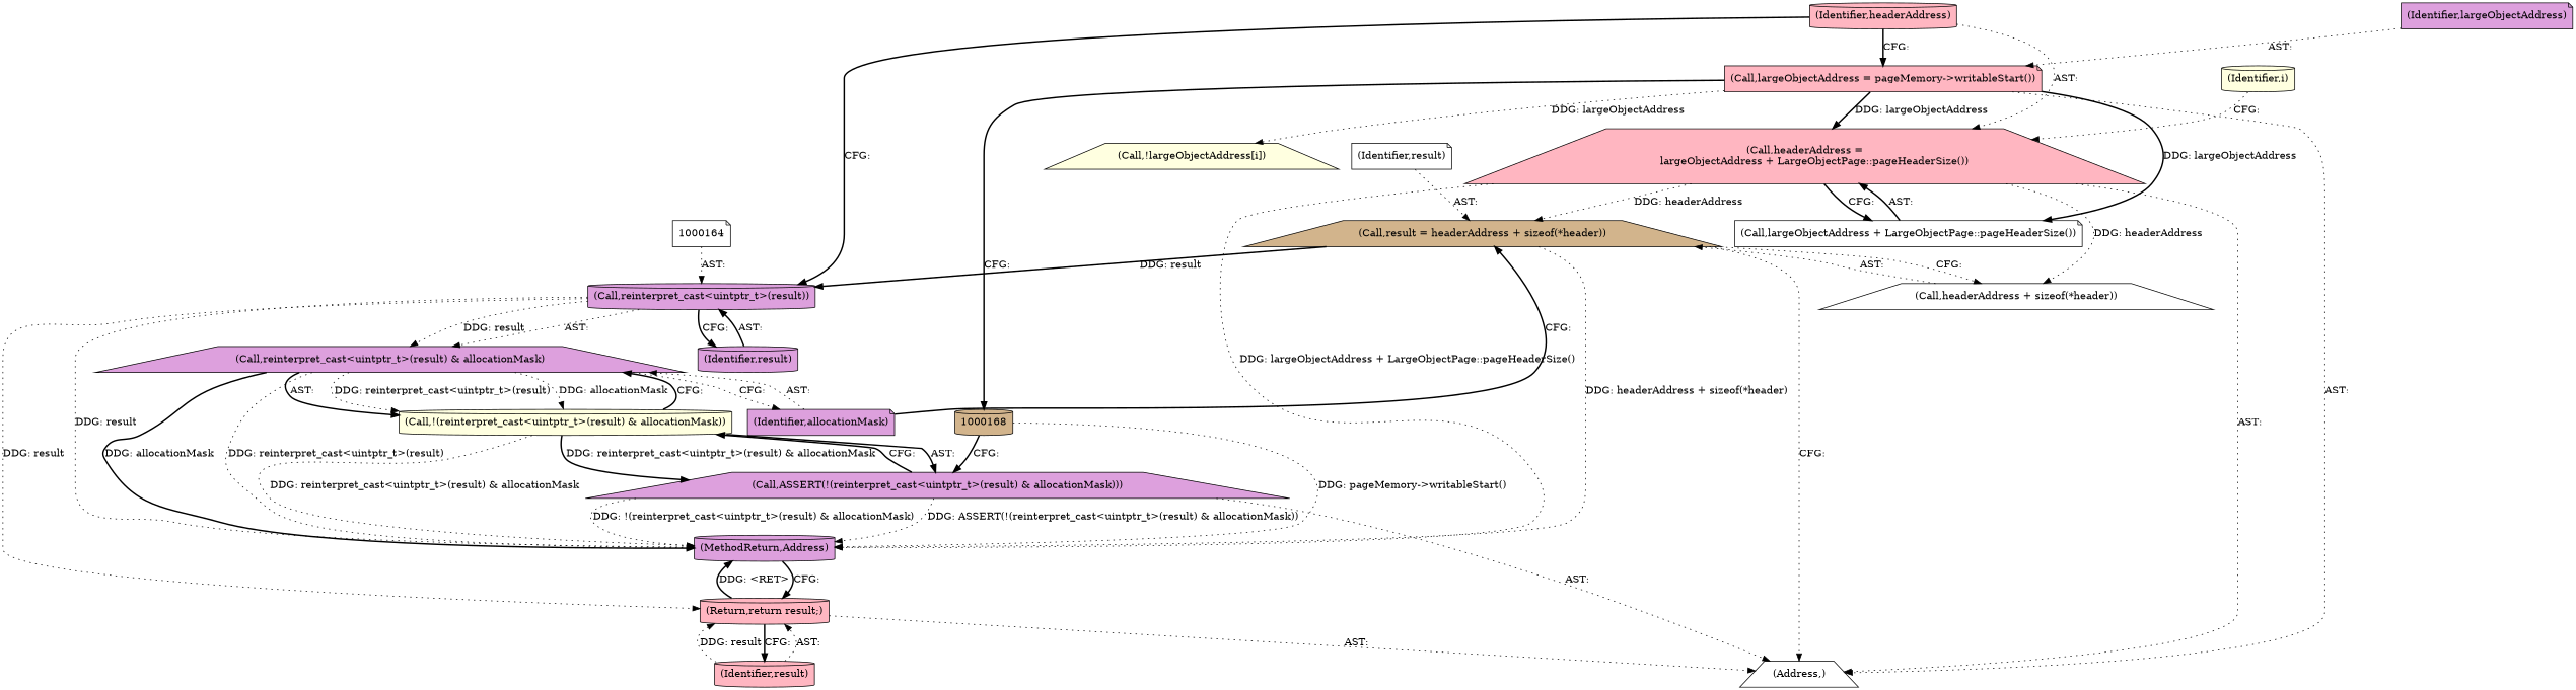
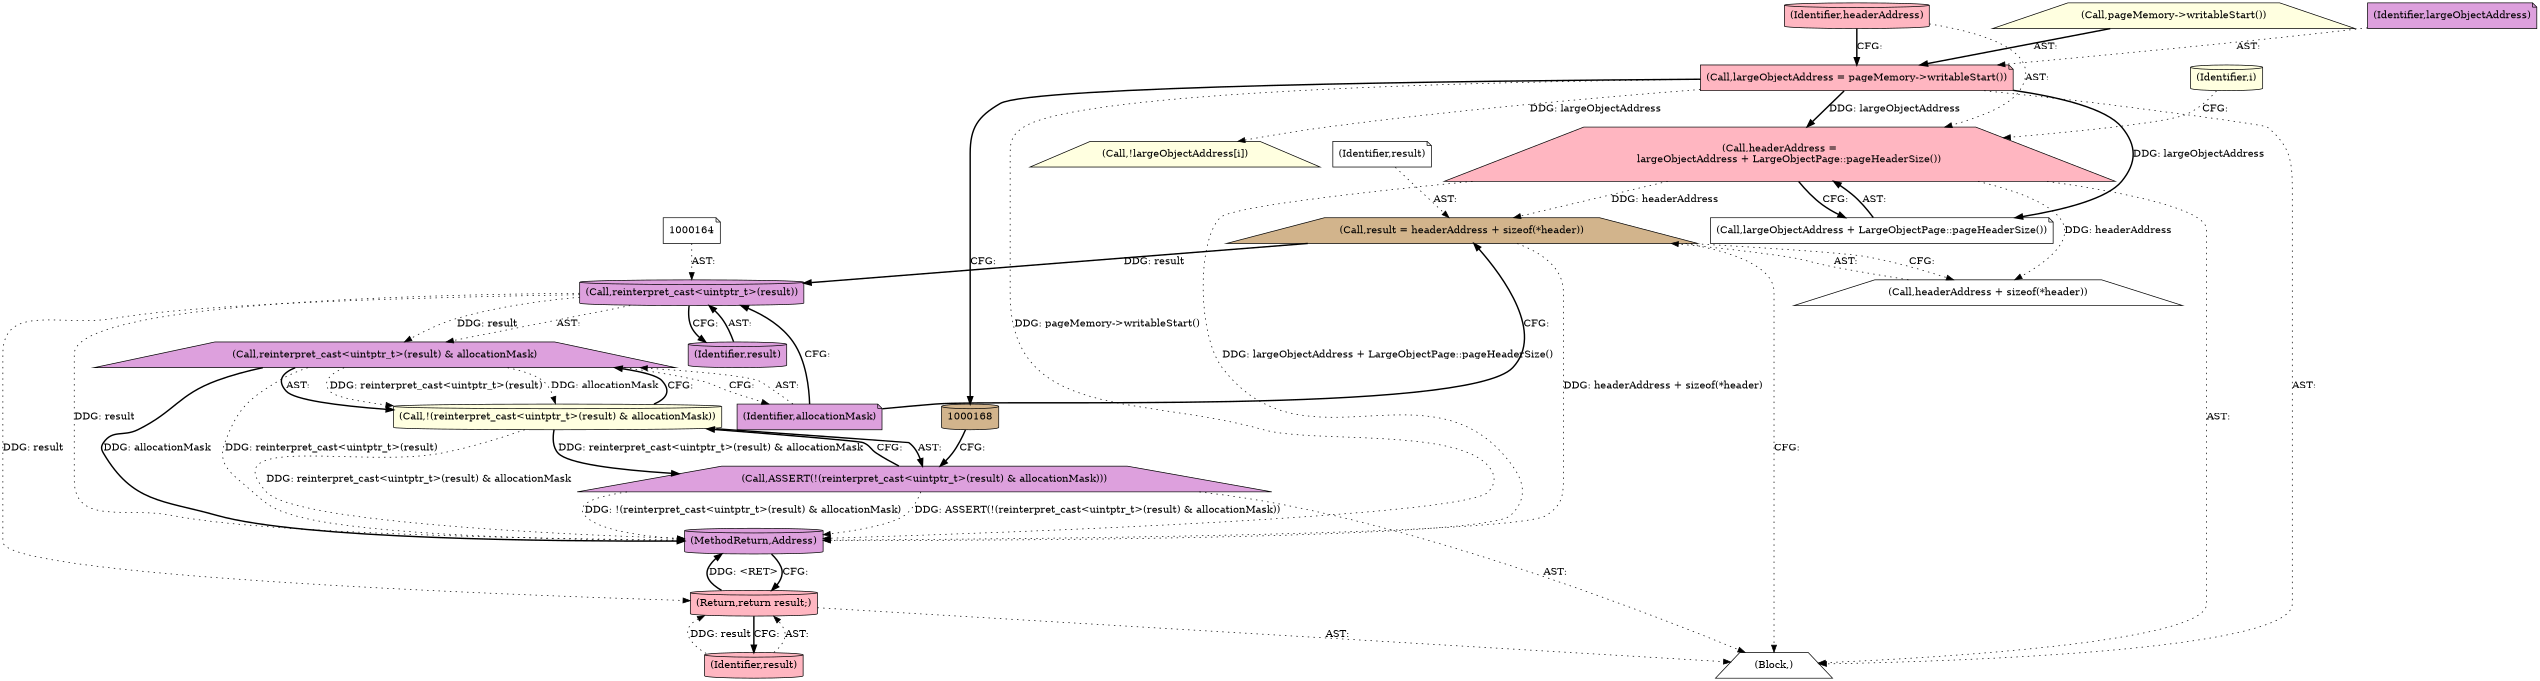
  digraph {
    node [fillcolor=plum shape=cylinder style=filled]
    edge [style=dotted]
    n1 [fillcolor=tan label="(Call,result = headerAddress + sizeof(*header))" shape=trapezium]
    n2 [label="(Call,reinterpret_cast<uintptr_t>(result))"]
-   n3 [fillcolor=white label="(Address,)" shape=trapezium]
+   n3 [fillcolor=white label="(Block,)" shape=trapezium]
    n4 [label="(MethodReturn,Address)"]
    n5 [fillcolor=white label="(Call,headerAddress + sizeof(*header))" shape=trapezium]
    n6 [label="(Call,reinterpret_cast<uintptr_t>(result) & allocationMask)" shape=trapezium]
    n7 [fillcolor=lightpink label="(Return,return result;)"]
    n8 [label="(Identifier,result)"]
    n9 [fillcolor=lightpink label="(Call,headerAddress =\n      largeObjectAddress + LargeObjectPage::pageHeaderSize())" shape=trapezium]
    n10 [fillcolor=white label="(Call,largeObjectAddress + LargeObjectPage::pageHeaderSize())" shape=note]
    n11 [fillcolor=lightpink label="(Call,largeObjectAddress = pageMemory->writableStart())" shape=note]
    n12 [fillcolor=lightyellow label="(Call,!largeObjectAddress[i])" shape=trapezium]
    1000168 [fillcolor=tan]
+   n14 [fillcolor=lightyellow label="(Call,pageMemory->writableStart())" shape=trapezium]
    n15 [fillcolor=lightyellow label="(Call,!(reinterpret_cast<uintptr_t>(result) & allocationMask))"]
    n16 [label="(Identifier,allocationMask)" shape=note]
    n17 [fillcolor=lightpink label="(Identifier,result)"]
    n18 [label="(Call,ASSERT(!(reinterpret_cast<uintptr_t>(result) & allocationMask)))" shape=trapezium]
    n19 [label="(Identifier,largeObjectAddress)" shape=note]
    n20 [fillcolor=lightpink label="(Identifier,headerAddress)"]
    n21 [fillcolor=lightyellow label="(Identifier,i)"]
    n22 [fillcolor=white label="(Identifier,result)" shape=note]
    1000164 [fillcolor=white shape=note]
    n1 -> n2 [label="DDG: result" style=bold]
    n1 -> n3 [label="CFG: "]
    n1 -> n4 [label="DDG: headerAddress + sizeof(*header)"]
    n1 -> n5 [label="CFG: "]
    n2 -> n4 [label="DDG: result"]
    n2 -> n6 [label="AST: "]
    n2 -> n6 [label="DDG: result"]
    n2 -> n7 [label="DDG: result"]
    n2 -> n8 [label="CFG: " style=bold]
    n4 -> n7 [label="CFG: " style=bold]
    n5 -> n1 [label="AST: "]
    n6 -> n4 [label="DDG: allocationMask" style=bold]
    n6 -> n4 [label="DDG: reinterpret_cast<uintptr_t>(result)"]
    n6 -> n15 [label="AST: " style=bold]
    n6 -> n15 [label="DDG: reinterpret_cast<uintptr_t>(result)"]
    n6 -> n15 [label="DDG: allocationMask"]
    n6 -> n16 [label="CFG: "]
    n7 -> n3 [label="AST: "]
    n7 -> n4 [label="DDG: <RET>" style=bold]
    n7 -> n17 [label="CFG: " style=bold]
    n8 -> n2 [label="AST: " style=bold]
    n9 -> n1 [label="DDG: headerAddress"]
    n9 -> n3 [label="AST: "]
    n9 -> n4 [label="DDG: largeObjectAddress + LargeObjectPage::pageHeaderSize()"]
    n9 -> n5 [label="DDG: headerAddress"]
    n9 -> n10 [label="CFG: " style=bold]
    n10 -> n9 [label="AST: " style=bold]
    n11 -> n3 [label="AST: "]
-   1000168 -> n4 [label="DDG: pageMemory->writableStart()"]
+   n11 -> n4 [label="DDG: pageMemory->writableStart()"]
    n11 -> n9 [label="DDG: largeObjectAddress" style=bold]
    n11 -> n10 [label="DDG: largeObjectAddress" style=bold]
    n11 -> n12 [label="DDG: largeObjectAddress"]
    n11 -> 1000168 [label="CFG: " style=bold]
    1000168 -> n18 [label="CFG: " style=bold]
+   n14 -> n11 [label="AST: " style=bold]
    n15 -> n4 [label="DDG: reinterpret_cast<uintptr_t>(result) & allocationMask"]
    n15 -> n6 [label="CFG: " style=bold]
    n15 -> n18 [label="AST: " style=bold]
    n15 -> n18 [label="DDG: reinterpret_cast<uintptr_t>(result) & allocationMask" style=bold]
    n16 -> n1 [label="CFG: " style=bold]
-   n20 -> n2 [label="CFG: " style=bold]
+   n16 -> n2 [label="CFG: " style=bold]
    n16 -> n6 [label="AST: "]
    n17 -> n7 [label="AST: "]
    n17 -> n7 [label="DDG: result"]
    n18 -> n3 [label="AST: "]
    n18 -> n4 [label="DDG: ASSERT(!(reinterpret_cast<uintptr_t>(result) & allocationMask))"]
    n18 -> n4 [label="DDG: !(reinterpret_cast<uintptr_t>(result) & allocationMask)"]
    n18 -> n15 [label="CFG: " style=bold]
    n19 -> n11 [label="AST: "]
    n20 -> n9 [label="AST: "]
    n20 -> n11 [label="CFG: " style=bold]
    n21 -> n9 [label="CFG: "]
    n22 -> n1 [label="AST: "]
    1000164 -> n2 [label="AST: "]
  }
